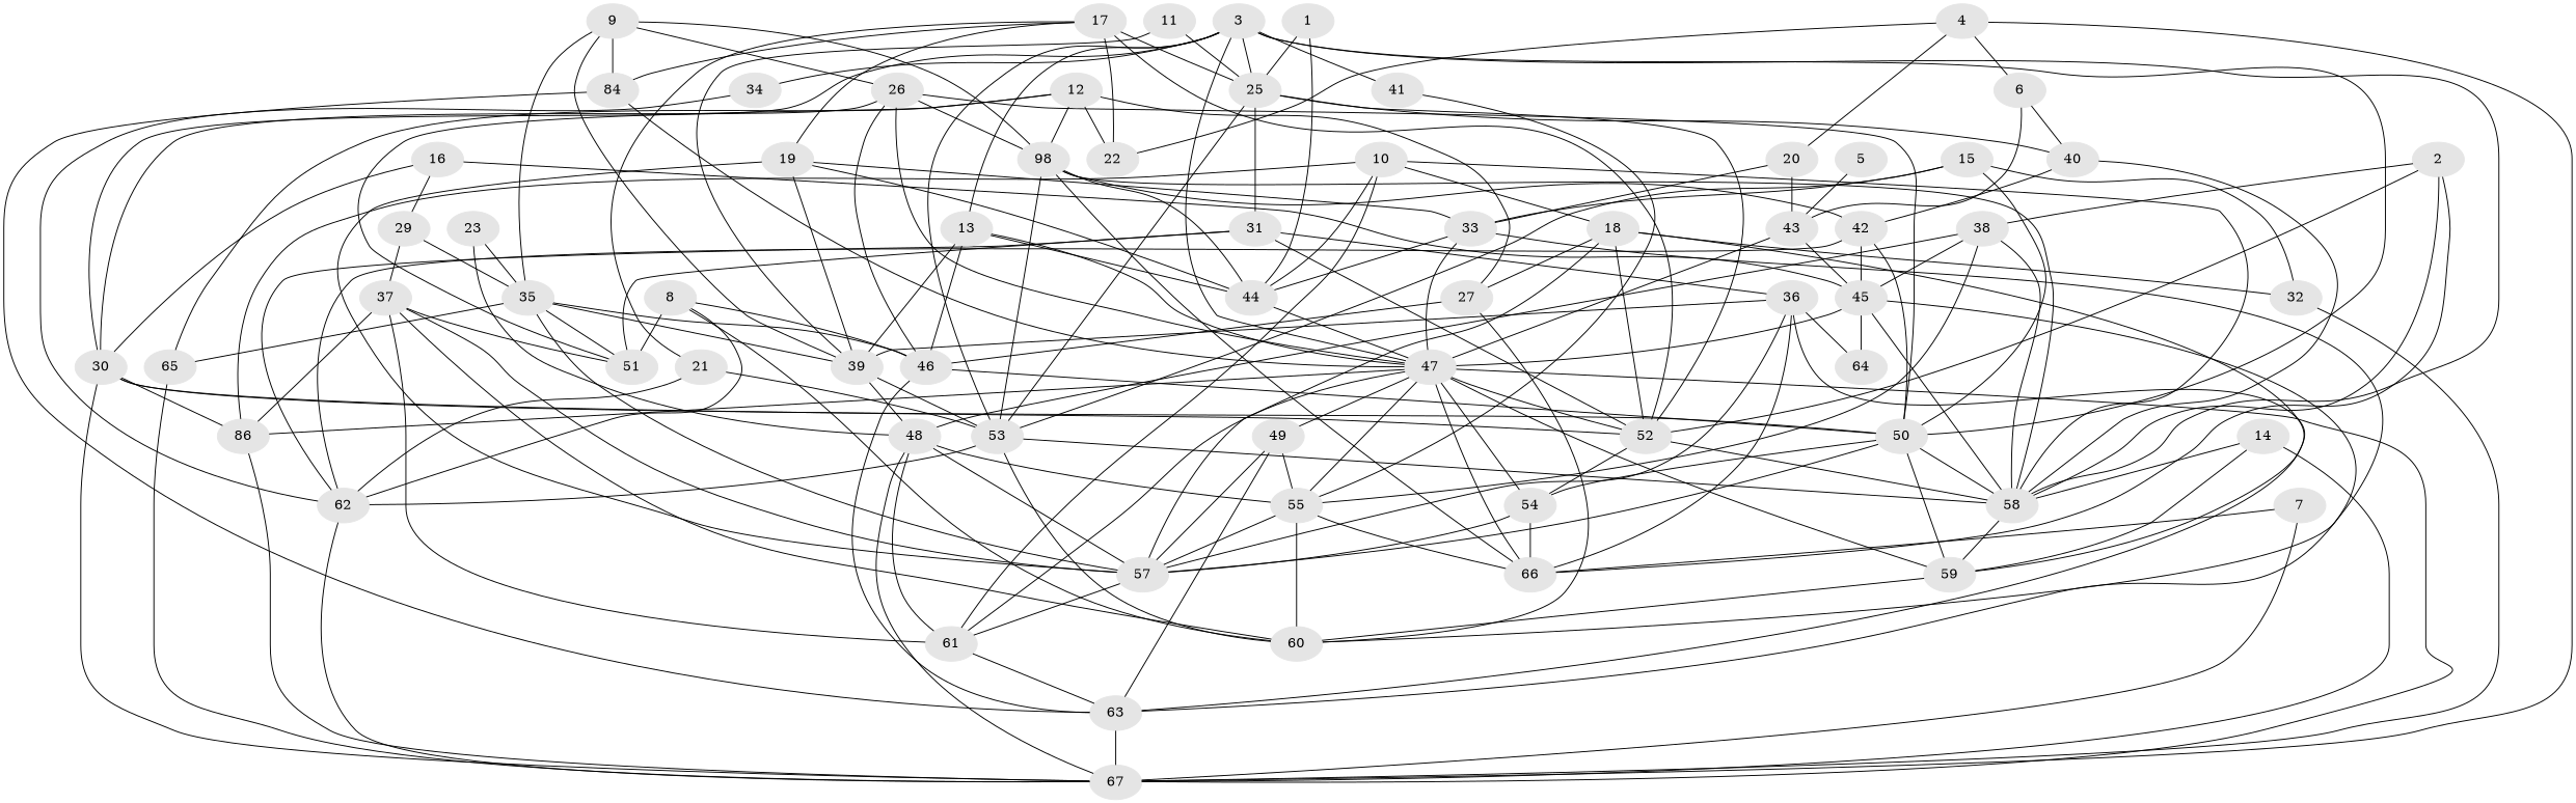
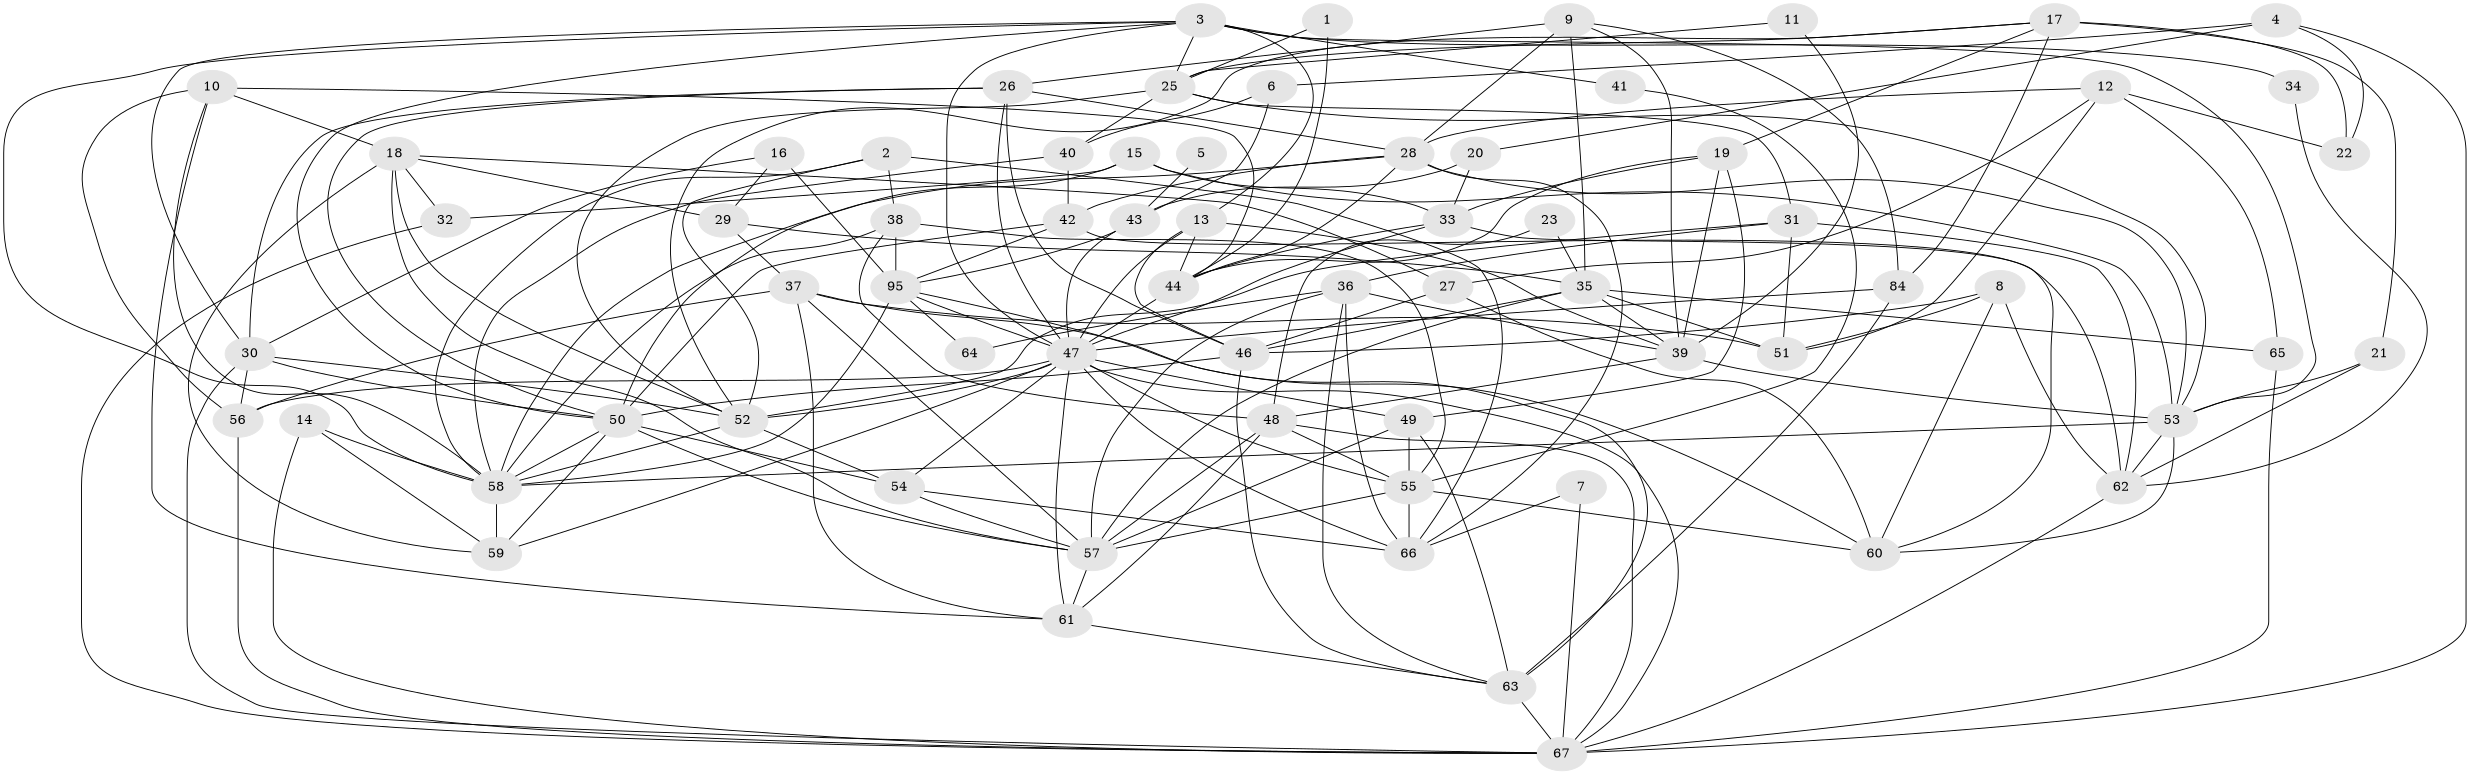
  graph {
    node [color=gray90 style=filled]
    edge [weight=1.0]
    1
    25
    44
    52
    53
    40
    31
    47
    2
    38
    58
    66
-   45
+   45 [label=95]
    48
    55
    54
    59
    3
    13
    30
    34
    41
    50
    46
    39
    67
-   56 [label=86]
+   56
    62
    61
    49
    57
    60
    4
    6
    20
    22
    43
    33
    5
    19
    42
    7
    8
    51
    63
    n46 [label=84]
    9
    26
-   28 [label=98]
+   28
    35
    65
    10
    18
    27
    32
    29
    11
    12
    14
    15
    16
    37
    64
    17
    21
    23
    36
    1 -- 25
    1 -- 44
    25 -- 52
    25 -- 53
    25 -- 40
    25 -- 31
    44 -- 47
    52 -- 58
    52 -- 54
    53 -- 58
    53 -- 62 [weight=2.0]
    53 -- 60
    40 -- 58
    40 -- 42
    31 -- 52
    31 -- 62
    31 -- 51
    31 -- 36
    47 -- 52
    47 -- 66
    47 -- 55
    47 -- 54
    47 -- 59
    47 -- 67
    47 -- 56
    47 -- 61
    47 -- 49
    2 -- 52
    2 -- 38
    2 -- 58
    2 -- 66
    38 -- 58
    38 -- 45
    38 -- 48 [weight=2.0]
    38 -- 55
    58 -- 59
    45 -- 47 [weight=2.0]
    45 -- 58
    45 -- 63
    45 -- 64
    48 -- 55
    48 -- 67
    48 -- 61
    48 -- 57
    55 -- 66
    55 -- 57
    55 -- 60
    54 -- 66
    54 -- 57
-   59 -- 60
    3 -- 25
    3 -- 53
    3 -- 47
    3 -- 58
    3 -- 13
    3 -- 30
    3 -- 34
    3 -- 41 [weight=2.0]
    3 -- 50
    13 -- 44
    13 -- 47
    13 -- 46
    13 -- 39
    30 -- 52
    30 -- 50
    30 -- 67
    30 -- 56
    34 -- 62
    41 -- 55
    50 -- 58
    50 -- 54
    50 -- 59
    50 -- 57
    46 -- 50 [weight=2.0]
    46 -- 63
    39 -- 53
    39 -- 48
    56 -- 67
    62 -- 67
    61 -- 63
    49 -- 55
    49 -- 57
    49 -- 63
    57 -- 61
    4 -- 67
    4 -- 6
    4 -- 20
    4 -- 22
    6 -- 40
    6 -- 43
    20 -- 43
    20 -- 33
    43 -- 47
    43 -- 45
    33 -- 44
    33 -- 47
    33 -- 60
    5 -- 43
    19 -- 44
    19 -- 39
-   19 -- 57
+   19 -- 49
    19 -- 33
    42 -- 45
    42 -- 50
    42 -- 62
    7 -- 66
    7 -- 67
    8 -- 46
    8 -- 62
    8 -- 60
    8 -- 51
    63 -- 67
    n46 -- 47
    n46 -- 63
    9 -- 39
    9 -- n46
    9 -- 26
    9 -- 28
    9 -- 35
    26 -- 47
    26 -- 30
    26 -- 50
    26 -- 46
    26 -- 28
    28 -- 44 [weight=2.0]
    28 -- 53
    28 -- 58
    28 -- 66
    28 -- 42
    35 -- 46
    35 -- 39
    35 -- 57 [weight=2.0]
    35 -- 51
    35 -- 65
    65 -- 67
    10 -- 44
    10 -- 58
    10 -- 56
    10 -- 61
    10 -- 18
    18 -- 52
    18 -- 59
    18 -- 57
    18 -- 27
    18 -- 32
+   18 -- 29
    27 -- 46
    27 -- 60
    32 -- 67
    29 -- 35
    29 -- 37
    11 -- 25
    11 -- 39
    12 -- 22
    12 -- 51
    12 -- 28
    12 -- 65
    12 -- 27
    14 -- 58
    14 -- 59
    14 -- 67
    15 -- 53
    15 -- 50
    15 -- 33
    15 -- 32
    16 -- 45 [weight=2.0]
    16 -- 30
    16 -- 29
    37 -- 56
    37 -- 61
    37 -- 57
    37 -- 60
    37 -- 51
    17 -- 25
    17 -- 52
    17 -- 22 [weight=2.0]
    17 -- 19
    17 -- n46
    17 -- 21
    21 -- 53
    21 -- 62
    23 -- 48
    23 -- 35
    36 -- 66
    36 -- 39
    36 -- 57
    36 -- 63
    36 -- 64
  }
